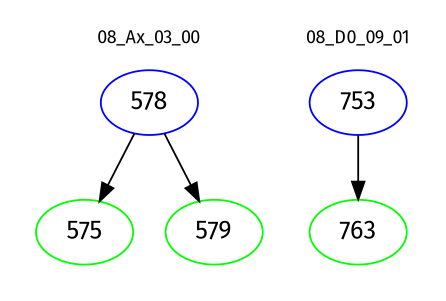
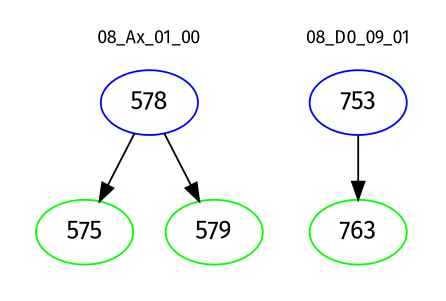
  digraph {
    fontname="Fira Sans"
    node [color=green fontname="Fira Sans"]
    edge [color=black fontname="Fira Sans"]
    n1 [color=blue label=578]
    n2 [label=575]
    n3 [label=579]
    n4 [color=blue label=753]
    n5 [label=763]
    subgraph cluster_1 {
      color=white
      fontsize=10
-     label="08_Ax_03_00"
+     label="08_Ax_01_00"
      n1
      n2
      n3
    }
    subgraph cluster_2 {
      color=white
      fontsize=10
      label="08_D0_09_01"
      n4
      n5
    }
    n1 -> n2
    n1 -> n3
    n4 -> n5
  }
